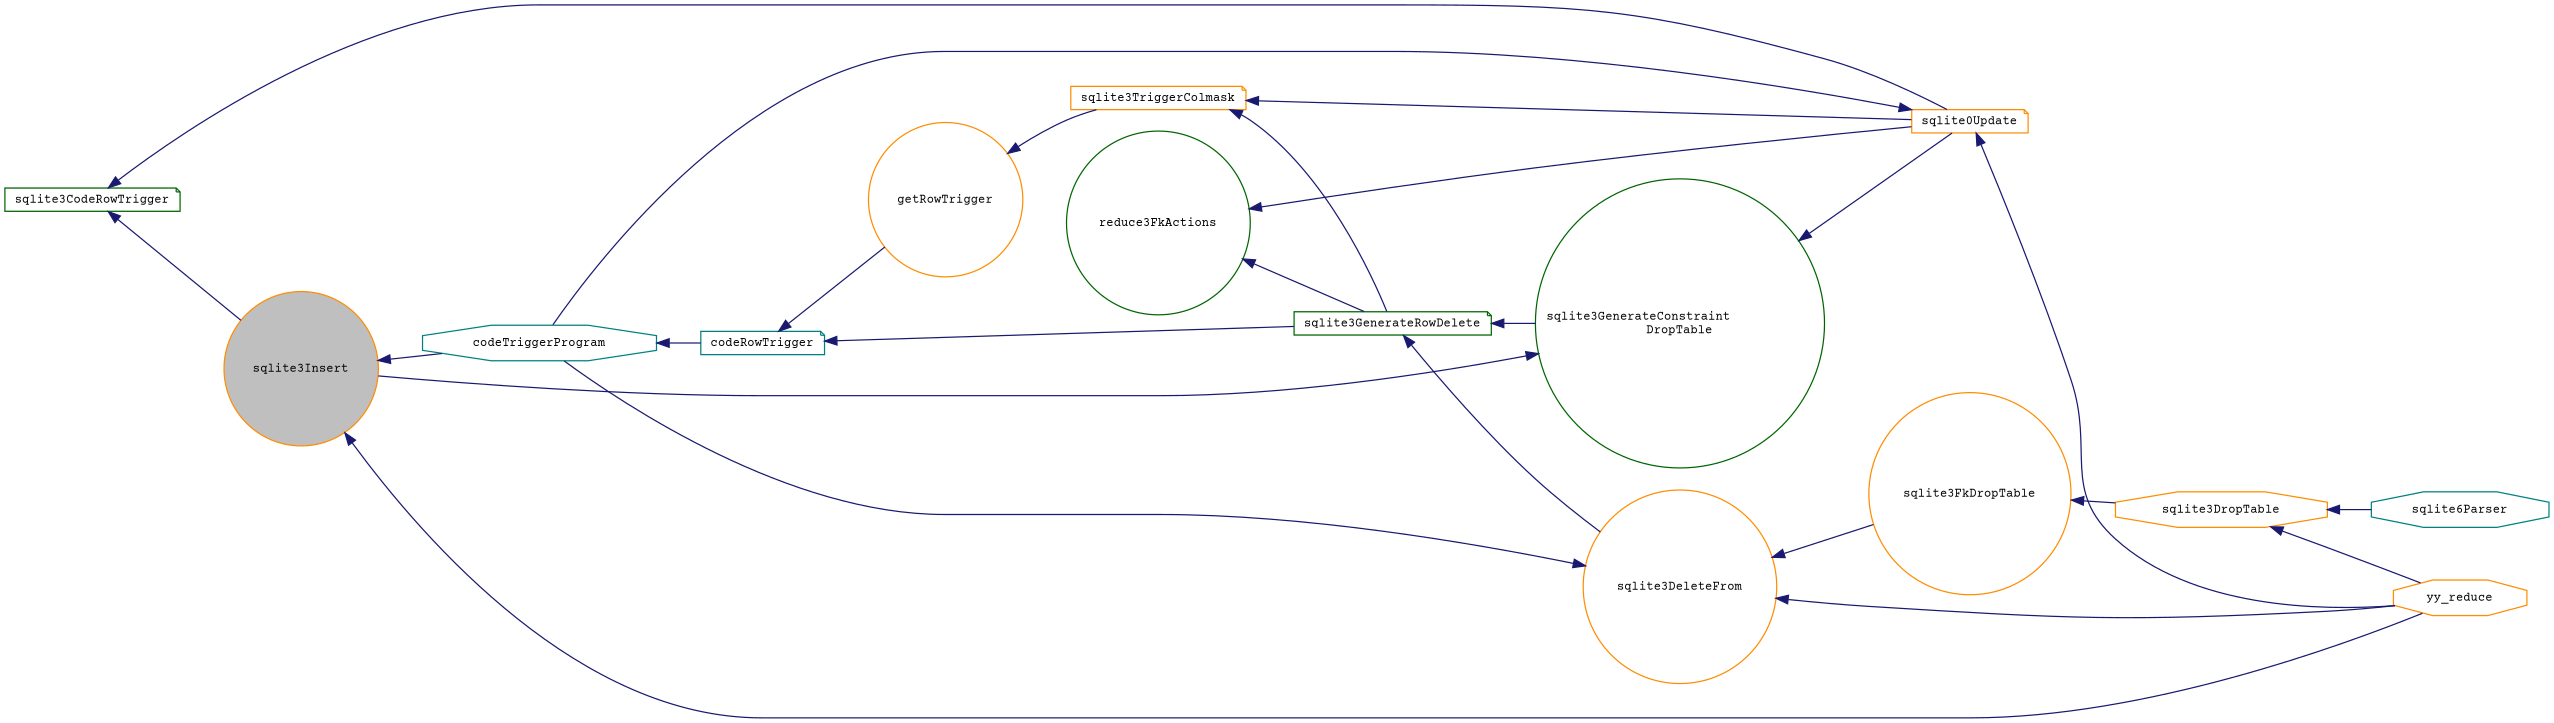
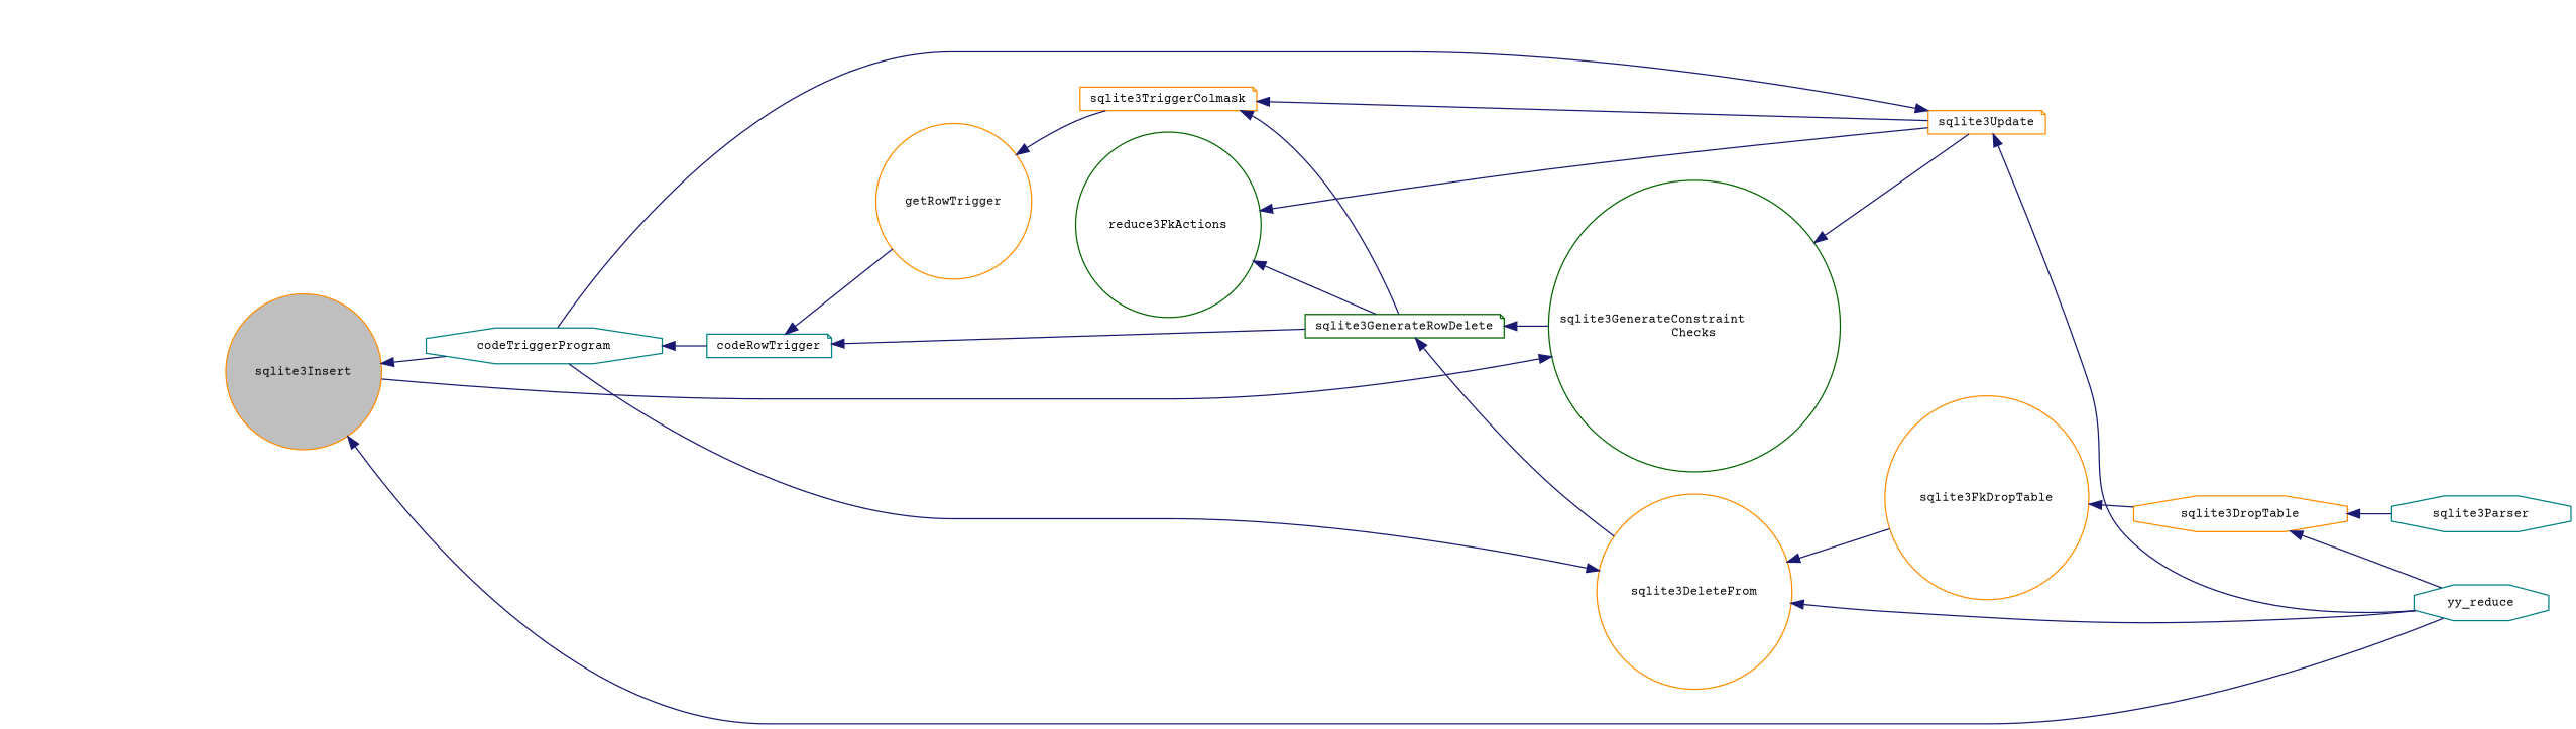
  digraph {
    fontname="Courier Prime"
    rankdir=LR
    node [color=darkorange fillcolor=white fontname="Courier Prime" fontsize=10 shape=circle style=filled]
    edge [color=midnightblue dir=back fontname="Courier Prime" fontsize=10 labelfontname=FreeSans labelfontsize=10 style=solid]
    n1 [fillcolor=grey75 fontcolor=black height=0.2 label=sqlite3Insert width=0.4]
    n2 [color=teal height=0.2 label=codeTriggerProgram shape=octagon width=0.4]
-   n3 [height=0.2 label=yy_reduce shape=octagon width=0.4]
+   n3 [color=teal height=0.2 label=yy_reduce shape=octagon width=0.4]
    n4 [color=teal height=0.2 label=codeRowTrigger shape=note width=0.4]
    n5 [height=0.2 label=getRowTrigger width=0.4]
    n6 [color=darkgreen height=0.2 label=sqlite3GenerateRowDelete shape=note width=0.4]
    n7 [height=0.2 label=sqlite3TriggerColmask shape=note width=0.4]
-   n8 [height=0.2 label=sqlite0Update shape=note width=0.4]
+   n8 [height=0.2 label=sqlite3Update shape=note width=0.4]
    n9 [color=darkgreen height=0.2 label=reduce3FkActions width=0.4]
-   n10 [color=darkgreen height=0.2 label=sqlite3CodeRowTrigger shape=note width=0.4]
    n11 [height=0.2 label=sqlite3DeleteFrom width=0.4]
-   n12 [color=darkgreen height=0.2 label="sqlite3GenerateConstraint\lDropTable" width=0.4]
+   n12 [color=darkgreen height=0.2 label="sqlite3GenerateConstraint\lChecks" width=0.4]
    n13 [height=0.2 label=sqlite3FkDropTable width=0.4]
    n14 [height=0.2 label=sqlite3DropTable shape=octagon width=0.4]
-   n15 [color=teal height=0.2 label=sqlite6Parser shape=octagon width=0.4]
+   n15 [color=teal height=0.2 label=sqlite3Parser shape=octagon width=0.4]
    n1 -> n2
    n1 -> n3
    n2 -> n4
    n4 -> n5
    n4 -> n6
    n5 -> n7
    n6 -> n11
    n6 -> n12
    n7 -> n6
    n7 -> n8
    n8 -> n2
    n8 -> n3
    n9 -> n6
    n9 -> n8
-   n10 -> n1
-   n10 -> n8
    n11 -> n2
    n11 -> n3
    n11 -> n13
    n12 -> n1
    n12 -> n8
    n13 -> n14
    n14 -> n3
    n14 -> n15
  }
